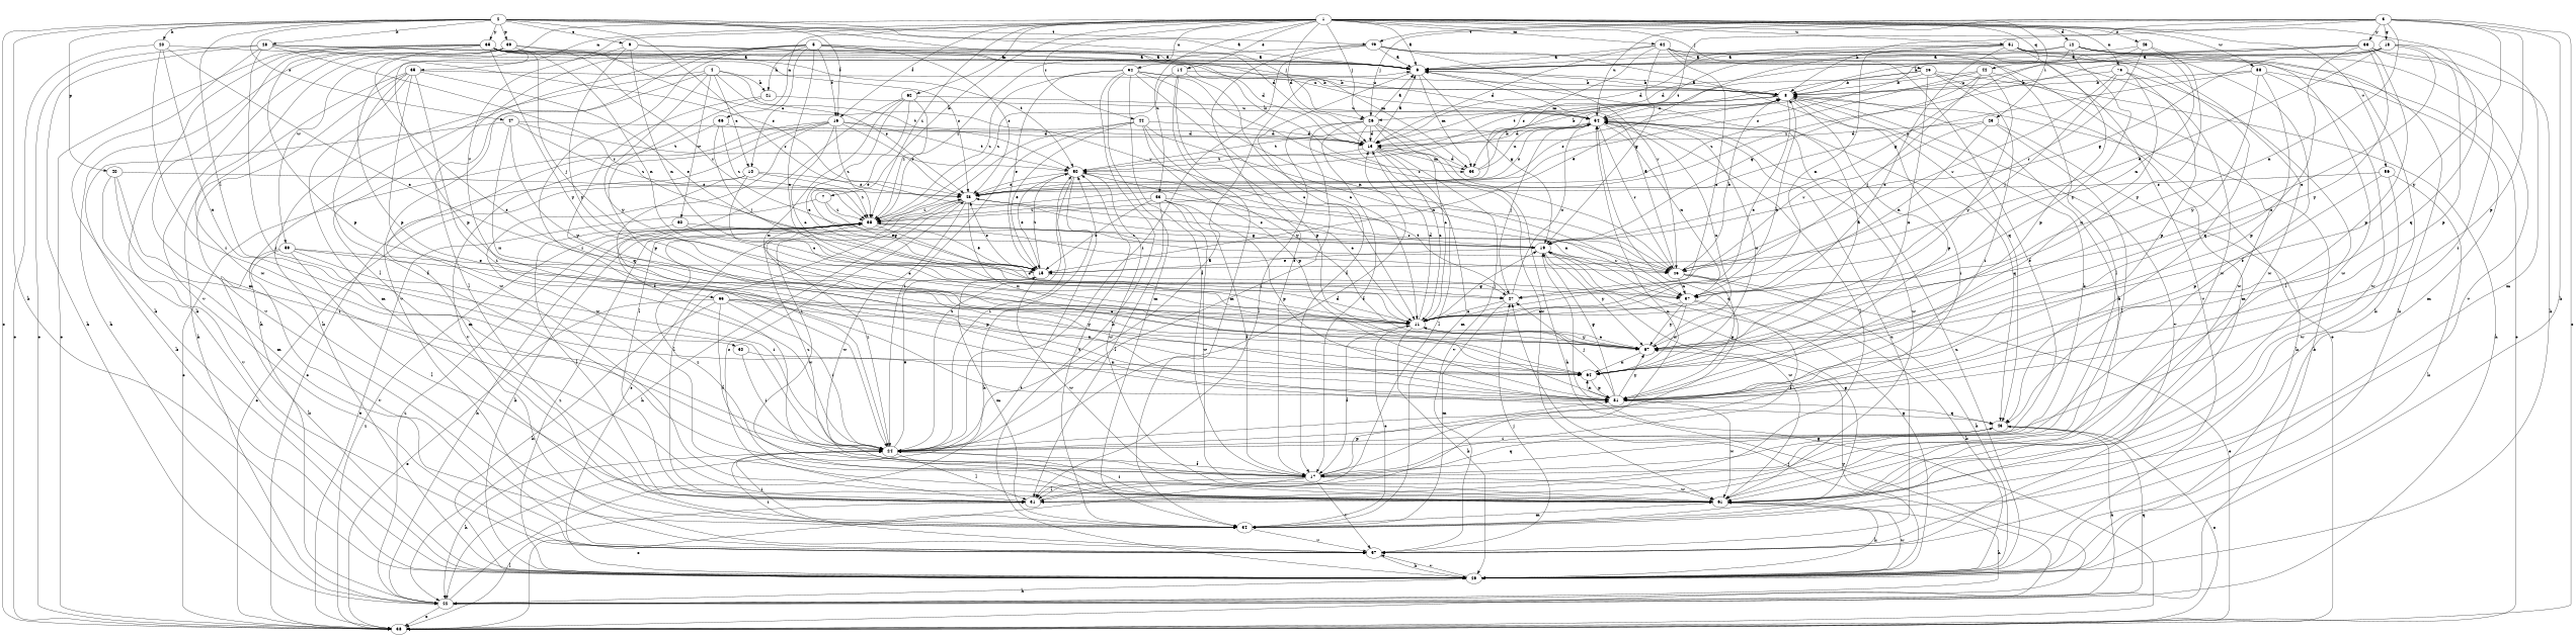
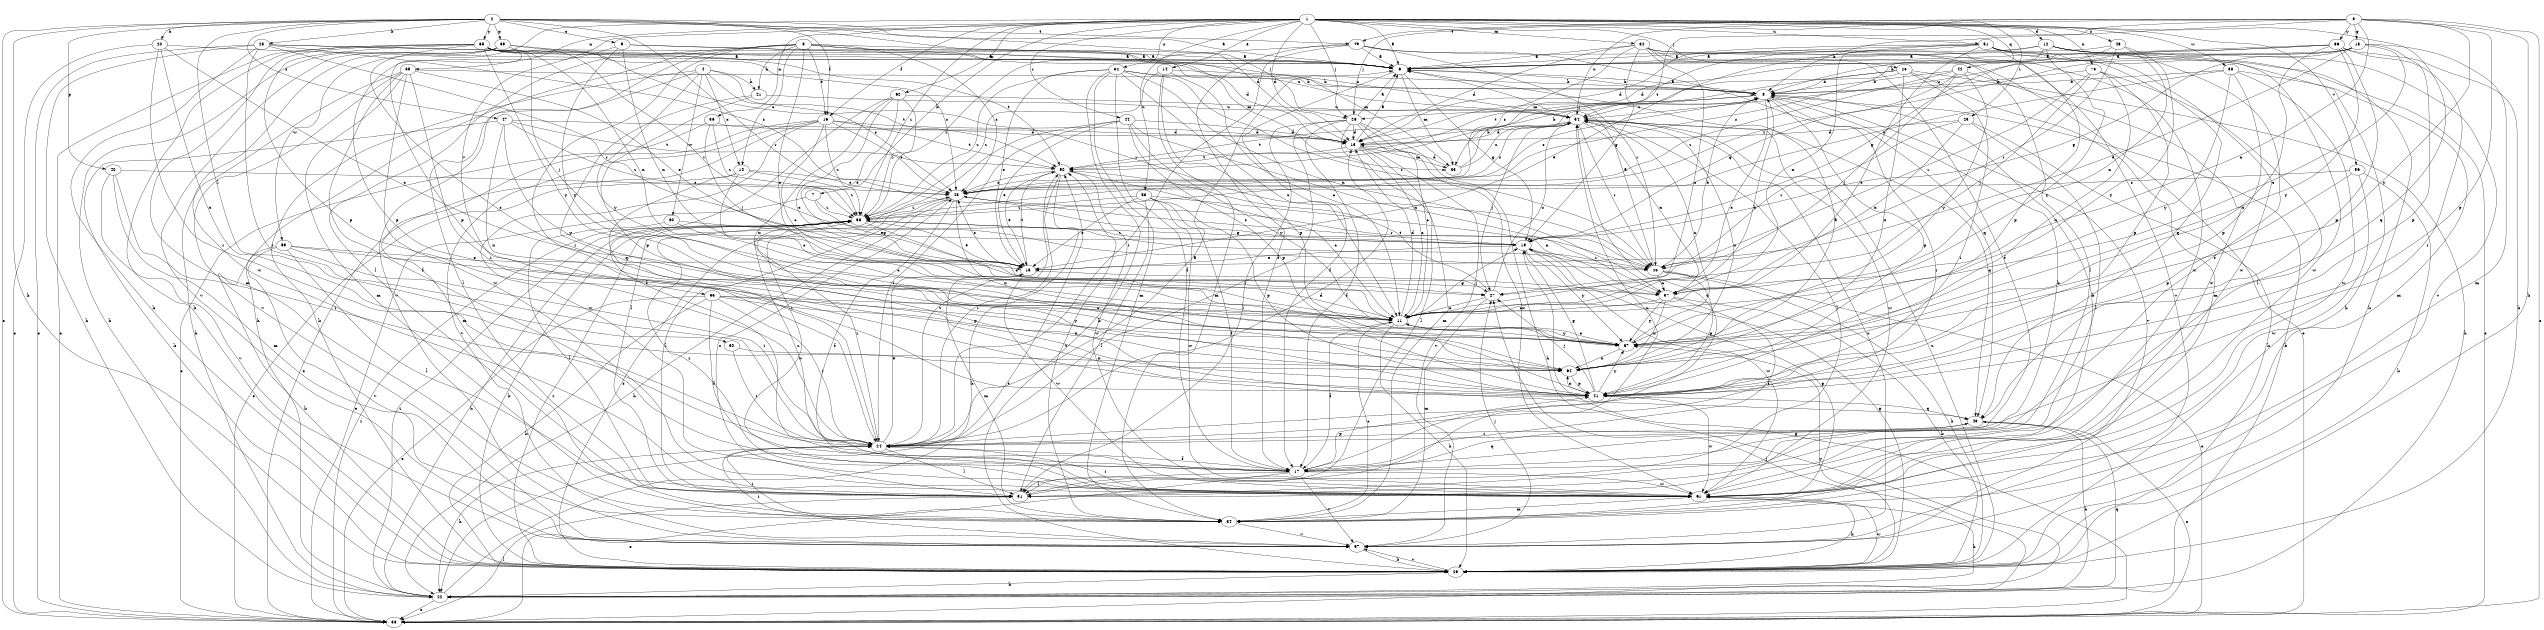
  strict digraph {
    1
    6
    12
    13
    26
    32
    46
    51
    7
    14
    25
    35
    42
    52
    n15 [label=88]
    n16 [label=73]
    16
    55
    62
    68
    23
    36
    44
    53
    59
    43
    56
    8
    17
    33
    19
    29
    48
    57
    67
    61
    11
    31
    50
    24
    22
    34
    45
    37
    38
-   41 [label=81]
+   41
    15
    54
    64
    27
    2
    9
    20
    28
    39
    49
    65
    47
    30
    40
    5
    10
    21
    18
    66
    3
    4
    60
    1 -> 6 [label=a]
    1 -> 12 [label=d]
    1 -> 13 [label=d]
    1 -> 26 [label=j]
    1 -> 32 [label=m]
    1 -> 46 [label=s]
    1 -> 51 [label=u]
    1 -> 7 [label=b]
    1 -> 14 [label=e]
    1 -> 25 [label=j]
    1 -> 35 [label=n]
    1 -> 42 [label=q]
    1 -> 52 [label=u]
    1 -> n15 [label=w]
    1 -> n16 [label=x]
    1 -> 16 [label=f]
    1 -> 55 [label=v]
    1 -> 62 [label=x]
    1 -> 68 [label=z]
    1 -> 23 [label=i]
    1 -> 36 [label=n]
    1 -> 44 [label=r]
    1 -> 53 [label=u]
    1 -> 59 [label=w]
    1 -> 43 [label=q]
    1 -> 56 [label=v]
    6 -> 8 [label=b]
    6 -> 17 [label=f]
    6 -> 33 [label=m]
    6 -> 19 [label=g]
    12 -> 6 [label=a]
    12 -> 17 [label=f]
    12 -> 33 [label=m]
    12 -> 29 [label=k]
    12 -> 48 [label=s]
    12 -> 57 [label=v]
    12 -> 67 [label=y]
    12 -> 61 [label=w]
    13 -> 6 [label=a]
    13 -> 8 [label=b]
    13 -> 33 [label=m]
    13 -> 57 [label=v]
    13 -> 11 [label=c]
    13 -> 31 [label=l]
    13 -> 50 [label=t]
    26 -> 6 [label=a]
    26 -> 13 [label=d]
    26 -> 17 [label=f]
    26 -> 61 [label=w]
    26 -> 11 [label=c]
    26 -> 31 [label=l]
    26 -> 24 [label=i]
    26 -> 22 [label=h]
    26 -> 34 [label=m]
    32 -> 6 [label=a]
    32 -> 13 [label=d]
    32 -> 17 [label=f]
    32 -> 19 [label=g]
    32 -> 48 [label=s]
    32 -> 57 [label=v]
    32 -> 61 [label=w]
    32 -> 11 [label=c]
    32 -> 31 [label=l]
    46 -> 6 [label=a]
    46 -> 19 [label=g]
    46 -> 67 [label=y]
    46 -> 45 [label=r]
    46 -> 37 [label=n]
    51 -> 6 [label=a]
    51 -> 13 [label=d]
    51 -> 43 [label=q]
    51 -> 29 [label=k]
    51 -> 61 [label=w]
    51 -> 11 [label=c]
    51 -> 37 [label=n]
    51 -> 38 [label=o]
    51 -> 41 [label=p]
    51 -> 15 [label=e]
    7 -> 68 [label=z]
    7 -> 38 [label=o]
    7 -> 15 [label=e]
    14 -> 68 [label=z]
    14 -> 8 [label=b]
    14 -> 11 [label=c]
    14 -> 34 [label=m]
    14 -> 41 [label=p]
    25 -> 8 [label=b]
    25 -> 50 [label=t]
    25 -> 24 [label=i]
    25 -> 22 [label=h]
    25 -> 34 [label=m]
    25 -> 54 [label=u]
    25 -> 64 [label=x]
    35 -> 8 [label=b]
    35 -> 17 [label=f]
    35 -> 57 [label=v]
    35 -> 61 [label=w]
    35 -> 24 [label=i]
    35 -> 22 [label=h]
    35 -> 34 [label=m]
    35 -> 15 [label=e]
    42 -> 68 [label=z]
    42 -> 8 [label=b]
    42 -> 19 [label=g]
    42 -> 67 [label=y]
    42 -> 61 [label=w]
    42 -> 27 [label=j]
    52 -> 68 [label=z]
    52 -> 8 [label=b]
    52 -> 17 [label=f]
    52 -> 29 [label=k]
    52 -> 11 [label=c]
    52 -> 34 [label=m]
    52 -> 45 [label=r]
    52 -> 37 [label=n]
    52 -> 15 [label=e]
    n15 -> 8 [label=b]
    n15 -> 48 [label=s]
    n15 -> 67 [label=y]
    n15 -> 61 [label=w]
    n15 -> 34 [label=m]
    n15 -> 41 [label=p]
    n16 -> 8 [label=b]
    n16 -> 31 [label=l]
    n16 -> 45 [label=r]
    n16 -> 41 [label=p]
    n16 -> 64 [label=x]
    n16 -> 27 [label=j]
    16 -> 13 [label=d]
    16 -> 68 [label=z]
    16 -> 48 [label=s]
    16 -> 57 [label=v]
    16 -> 61 [label=w]
    16 -> 11 [label=c]
    16 -> 50 [label=t]
    16 -> 34 [label=m]
    16 -> 38 [label=o]
    55 -> 17 [label=f]
    55 -> 29 [label=k]
    55 -> 67 [label=y]
    55 -> 11 [label=c]
    55 -> 24 [label=i]
    55 -> 38 [label=o]
    55 -> 64 [label=x]
    62 -> 68 [label=z]
    62 -> 17 [label=f]
    62 -> 11 [label=c]
    62 -> 15 [label=e]
    62 -> 54 [label=u]
    62 -> 64 [label=x]
    68 -> 19 [label=g]
    68 -> 29 [label=k]
    68 -> 61 [label=w]
    68 -> 11 [label=c]
    68 -> 22 [label=h]
    68 -> 15 [label=e]
    23 -> 13 [label=d]
    23 -> 29 [label=k]
    23 -> 31 [label=l]
    23 -> 45 [label=r]
    23 -> 37 [label=n]
    36 -> 13 [label=d]
    36 -> 68 [label=z]
    36 -> 38 [label=o]
    36 -> 27 [label=j]
    44 -> 13 [label=d]
    44 -> 67 [label=y]
    44 -> 31 [label=l]
    44 -> 24 [label=i]
    44 -> 37 [label=n]
    44 -> 41 [label=p]
    44 -> 15 [label=e]
    53 -> 68 [label=z]
    53 -> 17 [label=f]
    53 -> 61 [label=w]
    53 -> 31 [label=l]
    53 -> 37 [label=n]
    53 -> 41 [label=p]
    53 -> 15 [label=e]
    59 -> 29 [label=k]
    59 -> 57 [label=v]
    59 -> 31 [label=l]
    59 -> 24 [label=i]
    59 -> 41 [label=p]
    59 -> 15 [label=e]
    43 -> 24 [label=i]
    43 -> 22 [label=h]
    43 -> 38 [label=o]
    56 -> 29 [label=k]
    56 -> 48 [label=s]
    56 -> 61 [label=w]
    56 -> 41 [label=p]
    8 -> 6 [label=a]
    8 -> 26 [label=j]
    8 -> 48 [label=s]
    8 -> 57 [label=v]
    8 -> 11 [label=c]
    8 -> 24 [label=i]
    8 -> 41 [label=p]
    8 -> 54 [label=u]
    17 -> 68 [label=z]
    17 -> 43 [label=q]
    17 -> 8 [label=b]
    17 -> 57 [label=v]
    17 -> 61 [label=w]
    17 -> 31 [label=l]
    17 -> 38 [label=o]
    17 -> 41 [label=p]
    17 -> 54 [label=u]
    33 -> 13 [label=d]
    33 -> 8 [label=b]
    33 -> 54 [label=u]
    19 -> 68 [label=z]
    19 -> 48 [label=s]
    19 -> 67 [label=y]
    19 -> 61 [label=w]
    19 -> 45 [label=r]
    19 -> 15 [label=e]
    29 -> 68 [label=z]
    29 -> 19 [label=g]
    29 -> 48 [label=s]
    29 -> 57 [label=v]
    29 -> 67 [label=y]
    29 -> 61 [label=w]
    29 -> 22 [label=h]
    29 -> 54 [label=u]
    48 -> 68 [label=z]
-   48 -> 61 [label=w]
+   48 -> 61 [label=f]
    48 -> 31 [label=l]
    48 -> 22 [label=h]
    48 -> 45 [label=r]
    48 -> 64 [label=x]
    57 -> 29 [label=k]
    57 -> 24 [label=i]
    57 -> 54 [label=u]
    57 -> 27 [label=j]
    67 -> 11 [label=c]
    67 -> 54 [label=u]
    67 -> 64 [label=x]
    61 -> 68 [label=z]
    61 -> 8 [label=b]
    61 -> 29 [label=k]
    61 -> 24 [label=i]
    61 -> 22 [label=h]
    61 -> 34 [label=m]
    11 -> 13 [label=d]
    11 -> 8 [label=b]
    11 -> 17 [label=f]
    11 -> 19 [label=g]
    11 -> 29 [label=k]
    11 -> 67 [label=y]
    31 -> 48 [label=s]
    31 -> 38 [label=l]
    31 -> 54 [label=u]
    50 -> 48 [label=s]
    50 -> 61 [label=w]
    50 -> 11 [label=c]
    50 -> 24 [label=i]
    50 -> 22 [label=h]
    50 -> 15 [label=e]
    24 -> 6 [label=a]
    24 -> 13 [label=d]
    24 -> 68 [label=z]
    24 -> 17 [label=f]
    24 -> 31 [label=l]
    24 -> 50 [label=t]
    24 -> 22 [label=h]
    24 -> 15 [label=e]
    22 -> 68 [label=z]
    22 -> 43 [label=q]
    22 -> 8 [label=b]
    22 -> 50 [label=t]
    22 -> 38 [label=o]
    34 -> 19 [label=g]
    34 -> 57 [label=v]
    34 -> 11 [label=c]
    34 -> 50 [label=t]
    34 -> 24 [label=i]
    45 -> 6 [label=a]
    45 -> 8 [label=b]
    45 -> 29 [label=k]
    45 -> 37 [label=n]
    45 -> 38 [label=o]
    45 -> 41 [label=p]
    37 -> 17 [label=f]
    37 -> 29 [label=k]
    37 -> 67 [label=y]
    37 -> 11 [label=c]
    37 -> 64 [label=x]
    38 -> 68 [label=z]
    38 -> 19 [label=g]
    38 -> 27 [label=j]
    41 -> 43 [label=q]
    41 -> 19 [label=g]
    41 -> 67 [label=y]
    41 -> 61 [label=w]
    41 -> 64 [label=x]
    41 -> 27 [label=j]
    15 -> 48 [label=s]
    15 -> 61 [label=w]
    15 -> 50 [label=t]
    15 -> 34 [label=m]
    15 -> 27 [label=j]
    54 -> 13 [label=d]
    54 -> 43 [label=q]
    54 -> 48 [label=s]
    54 -> 61 [label=w]
    54 -> 31 [label=l]
    54 -> 50 [label=t]
    54 -> 45 [label=r]
    54 -> 37 [label=n]
    54 -> 27 [label=j]
    64 -> 6 [label=a]
    64 -> 41 [label=p]
    64 -> 54 [label=u]
    27 -> 11 [label=c]
    27 -> 50 [label=t]
    27 -> 34 [label=m]
    27 -> 54 [label=u]
    2 -> 6 [label=a]
    2 -> 13 [label=d]
    2 -> 26 [label=j]
    2 -> 16 [label=f]
    2 -> 29 [label=k]
    2 -> 45 [label=r]
    2 -> 38 [label=o]
    2 -> 9 [label=c]
    2 -> 20 [label=h]
    2 -> 28 [label=k]
    2 -> 39 [label=p]
    2 -> 49 [label=t]
    2 -> 65 [label=y]
    2 -> 47 [label=s]
    2 -> 30 [label=l]
    2 -> 40 [label=p]
    9 -> 6 [label=a]
-   9 -> 33 [label=k]
+   9 -> 33 [label=m]
    9 -> 67 [label=y]
    9 -> 37 [label=n]
    9 -> 41 [label=p]
    20 -> 6 [label=a]
    20 -> 11 [label=c]
    20 -> 24 [label=i]
    20 -> 38 [label=o]
    20 -> 64 [label=x]
    28 -> 6 [label=a]
    28 -> 29 [label=k]
    28 -> 48 [label=s]
    28 -> 24 [label=i]
    28 -> 22 [label=h]
    28 -> 45 [label=r]
    28 -> 38 [label=o]
    28 -> 54 [label=u]
    39 -> 6 [label=a]
    39 -> 57 [label=v]
    39 -> 61 [label=w]
    39 -> 22 [label=h]
    39 -> 45 [label=r]
    39 -> 41 [label=p]
    49 -> 6 [label=a]
    49 -> 68 [label=z]
    49 -> 43 [label=q]
    49 -> 17 [label=f]
    49 -> 24 [label=i]
    49 -> 45 [label=r]
    49 -> 38 [label=o]
    65 -> 6 [label=a]
    65 -> 29 [label=k]
    65 -> 48 [label=s]
    65 -> 67 [label=y]
    65 -> 50 [label=t]
    65 -> 34 [label=m]
    65 -> 45 [label=r]
    65 -> 37 [label=n]
    65 -> 38 [label=o]
    65 -> 41 [label=p]
    65 -> 54 [label=u]
    65 -> 64 [label=s]
    65 -> 27 [label=j]
    47 -> 13 [label=d]
    47 -> 68 [label=z]
    47 -> 29 [label=k]
    47 -> 67 [label=y]
    47 -> 50 [label=t]
    47 -> 64 [label=x]
    30 -> 24 [label=i]
    30 -> 64 [label=x]
    40 -> 48 [label=s]
    40 -> 57 [label=v]
    40 -> 24 [label=i]
    40 -> 34 [label=m]
    5 -> 6 [label=a]
    5 -> 13 [label=d]
    5 -> 16 [label=f]
    5 -> 33 [label=m]
    5 -> 48 [label=s]
    5 -> 57 [label=v]
    5 -> 11 [label=c]
    5 -> 31 [label=l]
    5 -> 24 [label=i]
    5 -> 22 [label=h]
    5 -> 10 [label=c]
    5 -> 21 [label=h]
    10 -> 68 [label=z]
    10 -> 48 [label=s]
    10 -> 11 [label=c]
    10 -> 24 [label=i]
    10 -> 38 [label=o]
    21 -> 43 [label=q]
    21 -> 41 [label=p]
    21 -> 54 [label=u]
    18 -> 6 [label=a]
    18 -> 68 [label=z]
    18 -> 19 [label=g]
    18 -> 11 [label=c]
    18 -> 34 [label=m]
    18 -> 41 [label=p]
    18 -> 15 [label=e]
    18 -> 54 [label=u]
    66 -> 6 [label=a]
    66 -> 13 [label=d]
    66 -> 8 [label=b]
    66 -> 29 [label=k]
    66 -> 67 [label=y]
    66 -> 24 [label=i]
    66 -> 41 [label=p]
    66 -> 64 [label=x]
    3 -> 26 [label=j]
    3 -> 8 [label=b]
    3 -> 29 [label=k]
    3 -> 67 [label=y]
    3 -> 50 [label=t]
    3 -> 37 [label=n]
    3 -> 38 [label=o]
    3 -> 41 [label=p]
    3 -> 54 [label=u]
    3 -> 49 [label=t]
    3 -> 18 [label=g]
    3 -> 66 [label=y]
    4 -> 29 [label=k]
    4 -> 48 [label=s]
    4 -> 67 [label=y]
    4 -> 31 [label=l]
    4 -> 50 [label=t]
    4 -> 10 [label=c]
    4 -> 21 [label=h]
    4 -> 60 [label=w]
    60 -> 19 [label=g]
    60 -> 11 [label=c]
    60 -> 31 [label=l]
  }
